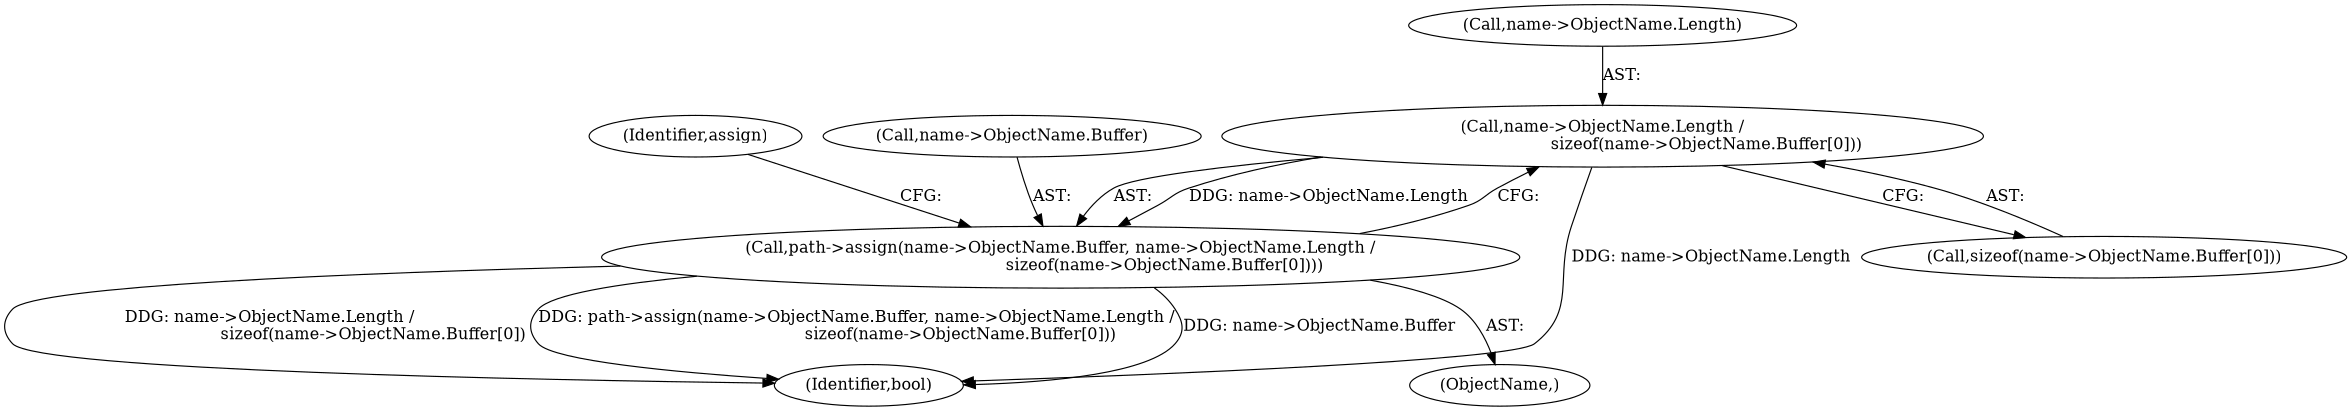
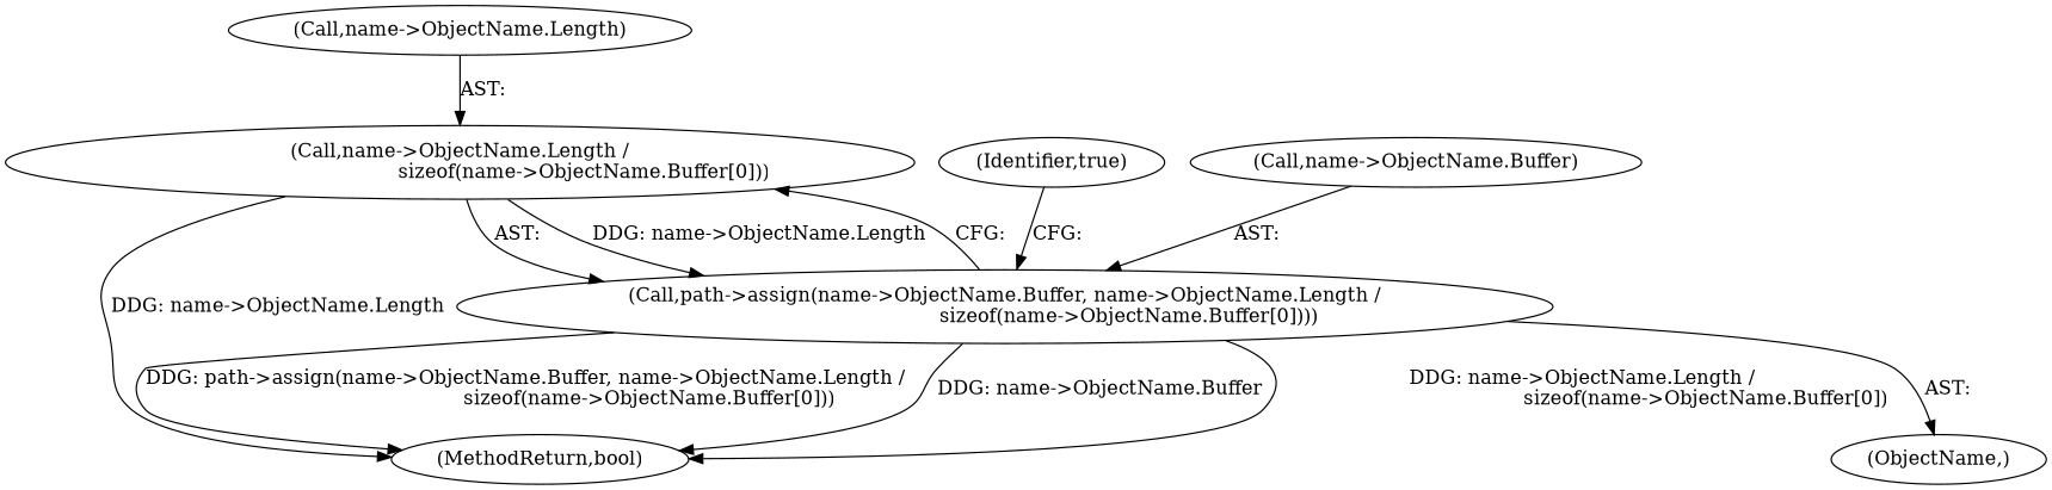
  digraph {
    n1 [label="(Call,name->ObjectName.Length /\n                                        sizeof(name->ObjectName.Buffer[0]))"]
    n2 [label="(Call,path->assign(name->ObjectName.Buffer, name->ObjectName.Length /\n                                        sizeof(name->ObjectName.Buffer[0])))"]
-   n3 [label="(Call,sizeof(name->ObjectName.Buffer[0]))"]
-   n4 [label="(Identifier,bool)"]
+   n4 [label="(MethodReturn,bool)"]
    n5 [label="(ObjectName,)"]
    n6 [label="(Call,name->ObjectName.Length)"]
-   n7 [label="(Identifier,assign)"]
+   n7 [label="(Identifier,true)"]
    n8 [label="(Call,name->ObjectName.Buffer)"]
    n1 -> n2 [label="AST: "]
    n1 -> n2 [label="DDG: name->ObjectName.Length"]
-   n1 -> n3 [label="CFG: "]
    n1 -> n4 [label="DDG: name->ObjectName.Length"]
    n2 -> n1 [label="CFG: "]
    n2 -> n4 [label="DDG: path->assign(name->ObjectName.Buffer, name->ObjectName.Length /\n                                        sizeof(name->ObjectName.Buffer[0]))"]
    n2 -> n4 [label="DDG: name->ObjectName.Buffer"]
    n2 -> n4 [label="DDG: name->ObjectName.Length /\n                                        sizeof(name->ObjectName.Buffer[0])"]
    n2 -> n5 [label="AST: "]
-   n3 -> n1 [label="AST: "]
    n6 -> n1 [label="AST: "]
    n7 -> n2 [label="CFG: "]
    n8 -> n2 [label="AST: "]
  }
